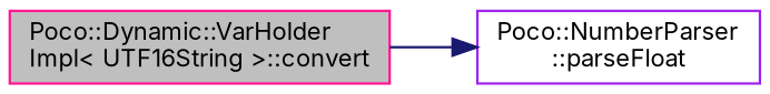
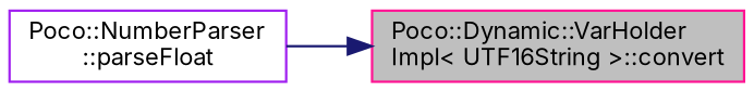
  digraph {
    rankdir=LR
    fontname=Inter
    node [fontname=Inter fontsize=10 shape=record style=filled]
    n1 [color=deeppink fillcolor=grey75 fontcolor=black height=0.2 label="Poco::Dynamic::VarHolder\lImpl\< UTF16String \>::convert" width=0.4]
    n2 [color=purple fillcolor=white height=0.2 label="Poco::NumberParser\l::parseFloat" width=0.4]
-   n1 -> n2 [color=midnightblue fontname=Inter fontsize=10 labelfontname=Helvetica labelfontsize=10 style=solid]
+   n2 -> n1 [color=midnightblue fontname=Inter fontsize=10 labelfontname=Helvetica labelfontsize=10 style=solid]
  }
